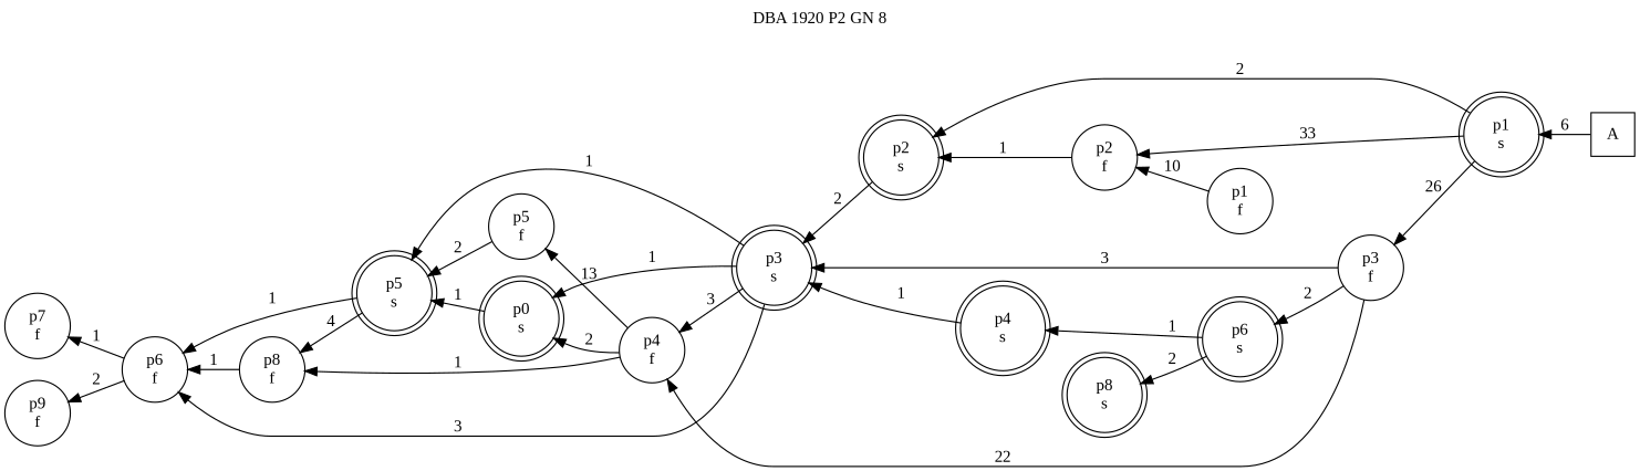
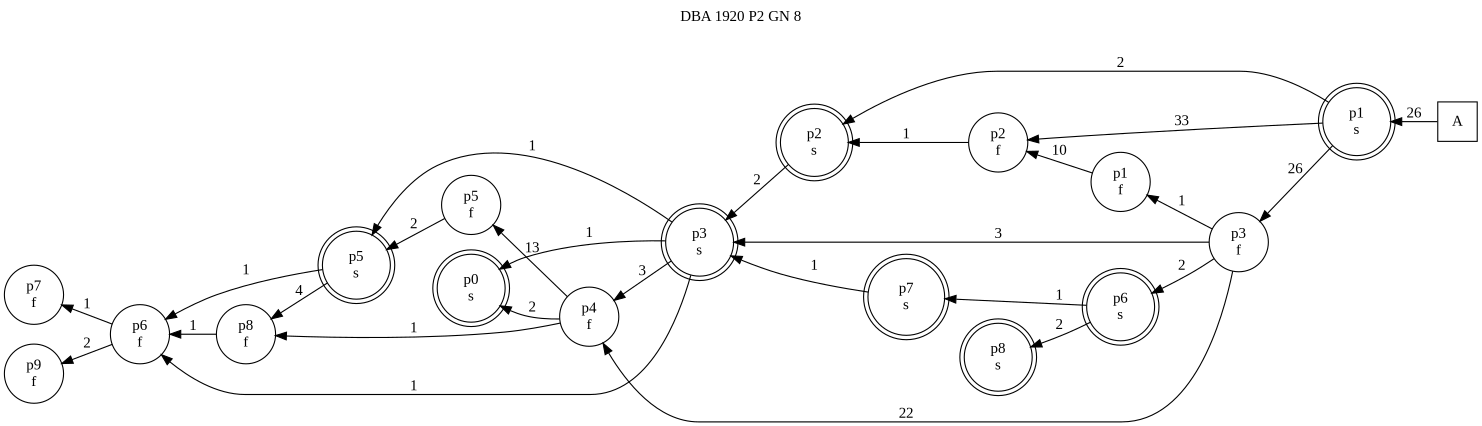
  digraph {
    fontname="Liberation Serif"
    label=" DBA 1920 P2 GN 8 "
    labelloc=tl
    rankdir=RL
    node [fontname="Liberation Serif" shape=circle]
    edge [fontname="Liberation Serif"]
    n1 [label=A shape=square]
    n2 [label="p1\ns" shape=doublecircle]
    n3 [label="p3\nf"]
    n4 [label="p2\ns" shape=doublecircle]
    n5 [label="p2\nf"]
    n6 [label="p1\nf"]
    n7 [label="p4\nf"]
    n8 [label="p3\ns" shape=doublecircle]
    n9 [label="p6\ns" shape=doublecircle]
    n10 [label="p5\nf"]
    n11 [label="p0\ns" shape=doublecircle]
    n12 [label="p8\nf"]
    n13 [label="p5\ns" shape=doublecircle]
    n14 [label="p6\nf"]
-   n15 [label="p4\ns" shape=doublecircle]
+   n15 [label="p7\ns" shape=doublecircle]
    n16 [label="p8\ns" shape=doublecircle]
    n17 [label="p7\nf"]
    n18 [label="p9\nf"]
-   n1 -> n2 [label=6]
+   n1 -> n2 [label=26]
    n2 -> n3 [label=26]
    n2 -> n4 [label=2]
    n2 -> n5 [label=33]
+   n3 -> n6 [label=1]
    n3 -> n7 [label=22]
    n3 -> n8 [label=3]
    n3 -> n9 [label=2]
    n4 -> n8 [label=2]
    n5 -> n4 [label=1]
    n6 -> n5 [label=10]
    n7 -> n10 [label=13]
    n7 -> n11 [label=2]
    n7 -> n12 [label=1]
    n8 -> n7 [label=3]
    n8 -> n11 [label=1]
    n8 -> n13 [label=1]
-   n8 -> n14 [label=3]
+   n8 -> n14 [label=1]
    n9 -> n15 [label=1]
    n9 -> n16 [label=2]
    n10 -> n13 [label=2]
-   n11 -> n13 [label=1]
    n12 -> n14 [label=1]
    n13 -> n12 [label=4]
    n13 -> n14 [label=1]
    n14 -> n17 [label=1]
    n14 -> n18 [label=2]
    n15 -> n8 [label=1]
  }
